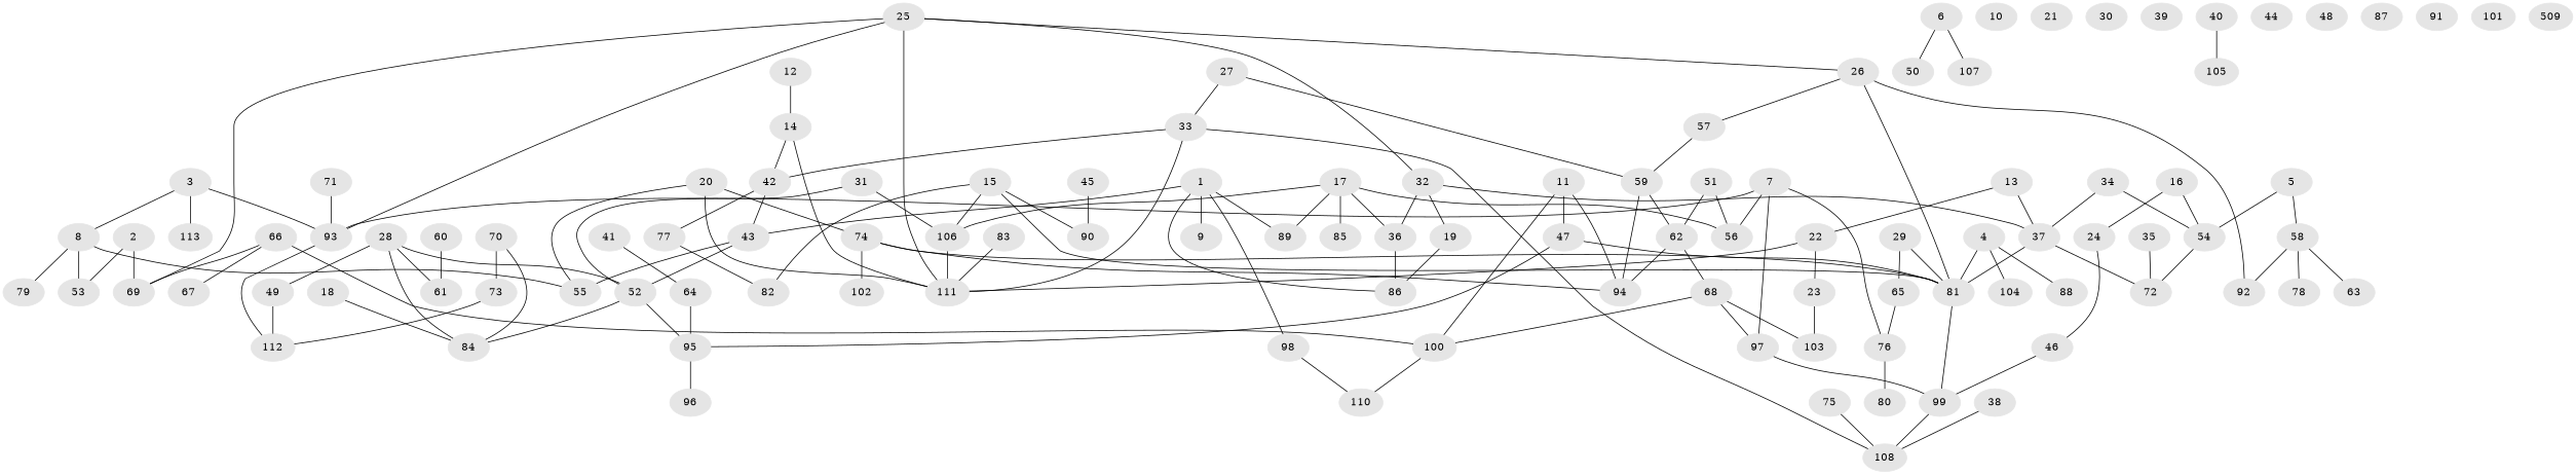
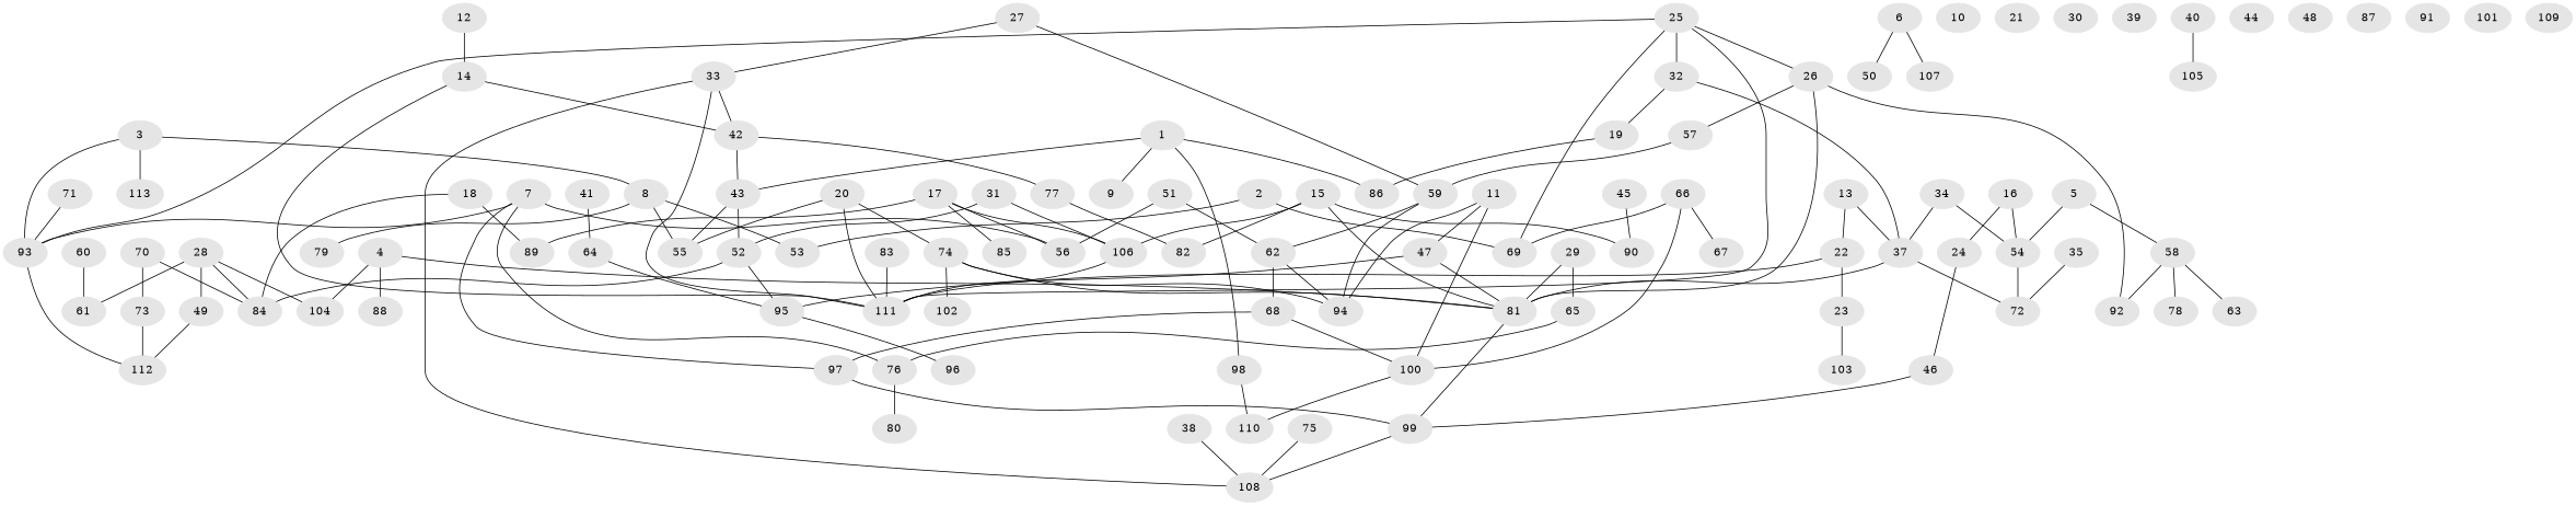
  graph {
    node [color=gray90 style=filled]
    1
    9
    43
    86
    98
    55
    52
    110
    2
    53
    69
    3
    8
    93
    113
    79
    112
    4
    81
    88
    104
    99
    5
    54
    58
    72
    92
    63
    78
    6
    50
    107
    7
    56
    76
    97
    80
    10
    11
    47
    94
    100
    95
    12
    14
    42
    111
    13
    22
    37
    23
    77
    15
    82
    90
    106
    16
    24
    46
    17
-   36
    85
    89
    18
    84
    19
    20
    74
    102
    21
    103
    25
    26
    32
    57
    59
    27
    33
    108
    62
    28
    49
    61
    29
    65
    30
    31
    34
    35
    38
    39
    40
    105
    41
    64
    44
    45
    96
    48
    51
    68
    60
    66
    67
    70
    73
    71
    75
    83
    87
    91
    101
-   109 [label=509]
+   109
    1 -- 9
    1 -- 43
    1 -- 86
    1 -- 98
    43 -- 55
    43 -- 52
    98 -- 110
    52 -- 95
    52 -- 84
    2 -- 53
    2 -- 69
    3 -- 8
    3 -- 93
    3 -- 113
    8 -- 55
    8 -- 53
    8 -- 79
    93 -- 112
    4 -- 81
    4 -- 88
    4 -- 104
    81 -- 99
    99 -- 108
    5 -- 54
    5 -- 58
    54 -- 72
    58 -- 92
    58 -- 63
    58 -- 78
    6 -- 50
    6 -- 107
    7 -- 93
    7 -- 56
    7 -- 76
    7 -- 97
    76 -- 80
    97 -- 99
    11 -- 47
    11 -- 94
    11 -- 100
    47 -- 81
    47 -- 95
    100 -- 110
    95 -- 96
    12 -- 14
    14 -- 42
    14 -- 111
    42 -- 43
    42 -- 77
    13 -- 22
    13 -- 37
    22 -- 111
    22 -- 23
    37 -- 81
    37 -- 72
    23 -- 103
    77 -- 82
    15 -- 81
    15 -- 82
    15 -- 90
    15 -- 106
    106 -- 111
    16 -- 54
    16 -- 24
    24 -- 46
    46 -- 99
    17 -- 56
    17 -- 106
-   17 -- 36
    17 -- 85
    17 -- 89
-   36 -- 86
-   1 -- 89
+   18 -- 89
    18 -- 84
    19 -- 86
    20 -- 55
    20 -- 111
    20 -- 74
    74 -- 81
    74 -- 94
    74 -- 102
    25 -- 69
    25 -- 93
    25 -- 111
    25 -- 26
    25 -- 32
    26 -- 81
    26 -- 92
    26 -- 57
    32 -- 37
-   32 -- 36
    32 -- 19
    57 -- 59
    59 -- 94
    59 -- 62
    27 -- 59
    27 -- 33
    33 -- 42
    33 -- 111
    33 -- 108
    62 -- 94
    62 -- 68
-   28 -- 52
+   28 -- 104
    28 -- 84
    28 -- 49
    28 -- 61
    49 -- 112
    29 -- 81
    29 -- 65
    65 -- 76
    31 -- 52
    31 -- 106
    34 -- 54
    34 -- 37
    35 -- 72
    38 -- 108
    40 -- 105
    41 -- 64
    64 -- 95
    45 -- 90
    51 -- 56
    51 -- 62
    68 -- 97
    68 -- 100
-   68 -- 103
    60 -- 61
    66 -- 69
    66 -- 100
    66 -- 67
    70 -- 84
    70 -- 73
    73 -- 112
    71 -- 93
    75 -- 108
    83 -- 111
  }
